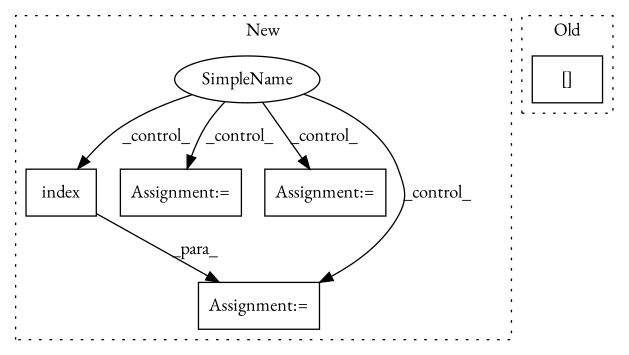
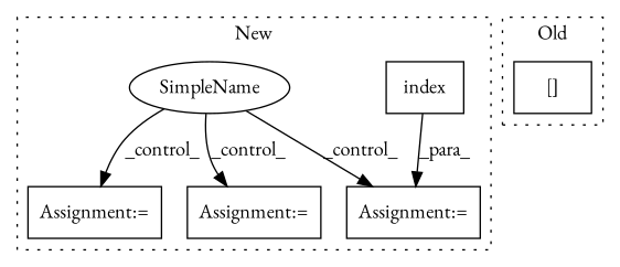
  digraph {
    fontname="EB Garamond"
    node [a=7 l=1 shape=box fontname="EB Garamond"]
    edge [fontname="EB Garamond"]
    n1 [a=32 l="6,1" label=index s="15603,15617"]
    n2 [a=42 label=SimpleName shape=ellipse l=""]
    n3 [label="Assignment:=" s=15440]
    n4 [label="Assignment:=" s=15857]
    n5 [label="Assignment:=" s=15591]
    n6 [a=2 l="24,1" label="[]" s="16972,17006"]
    subgraph cluster_1 {
      label=New
      style=dotted
      n1
      n2
      n3
      n4
      n5
    }
    subgraph cluster_2 {
      label=Old
      style=dotted
      n6
    }
    n1 -> n5 [label=_para_]
-   n2 -> n1 [label=_control_]
    n2 -> n3 [label=_control_]
    n2 -> n4 [label=_control_]
    n2 -> n5 [label=_control_]
  }
